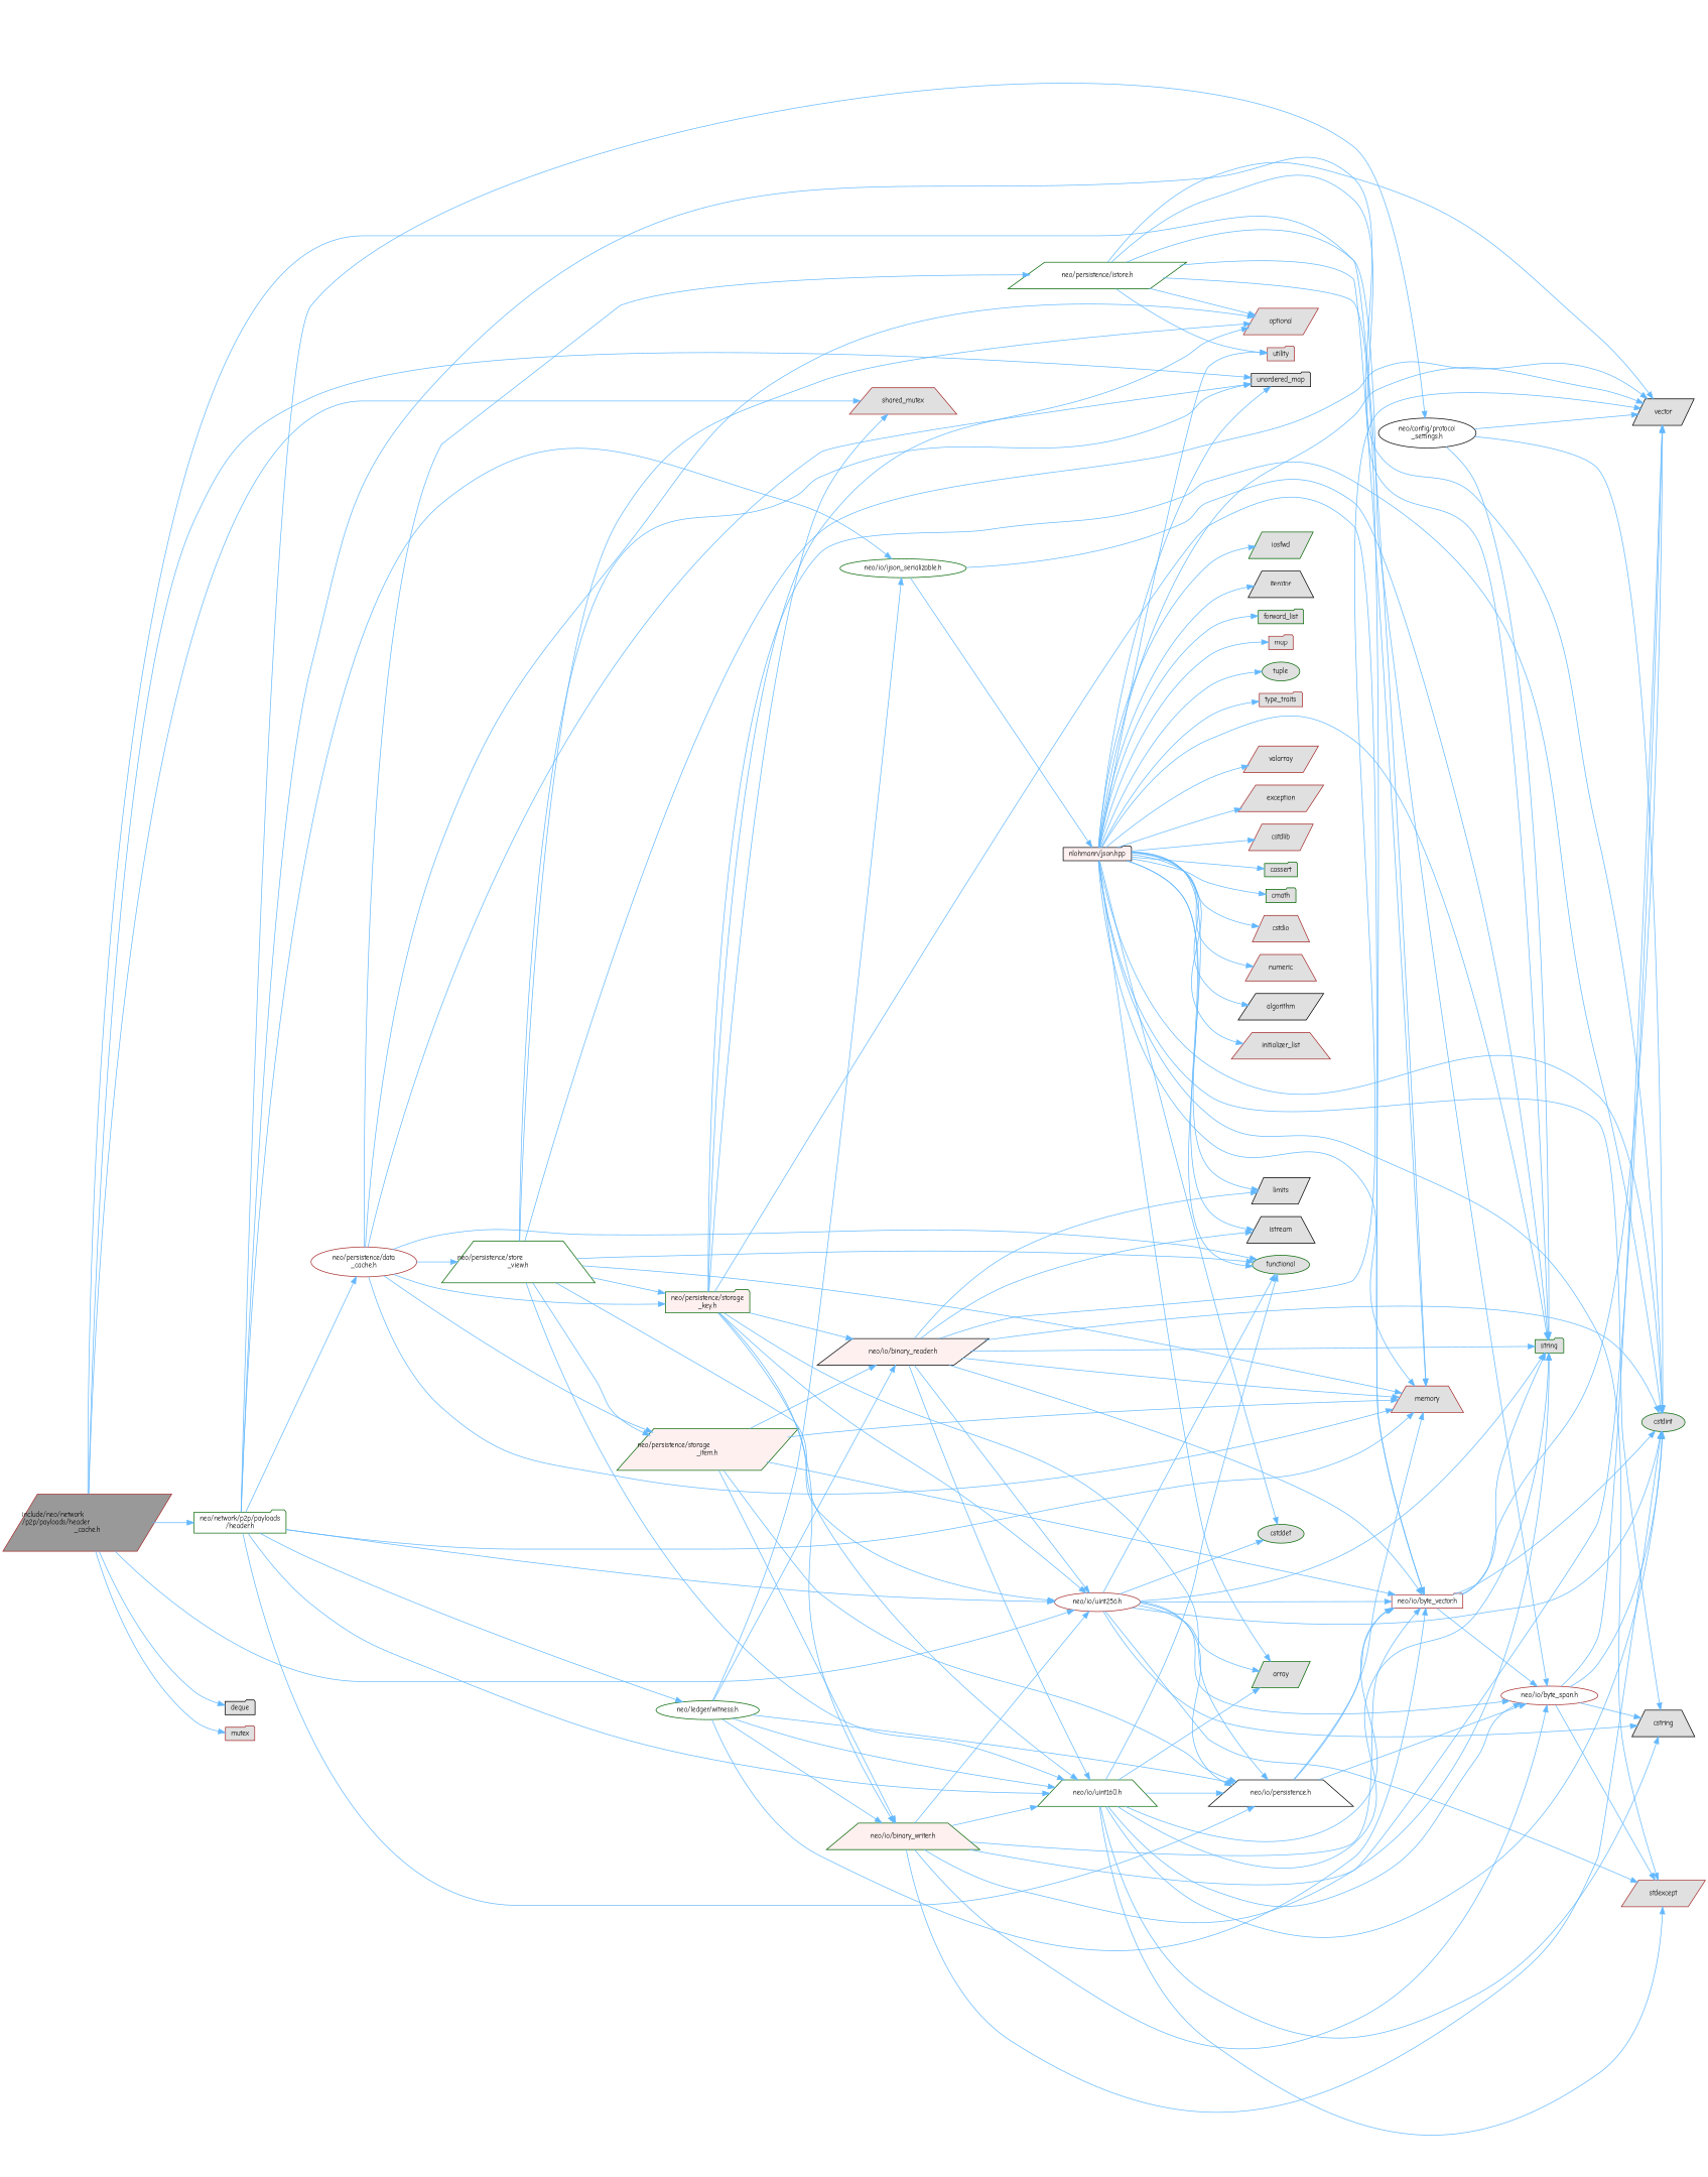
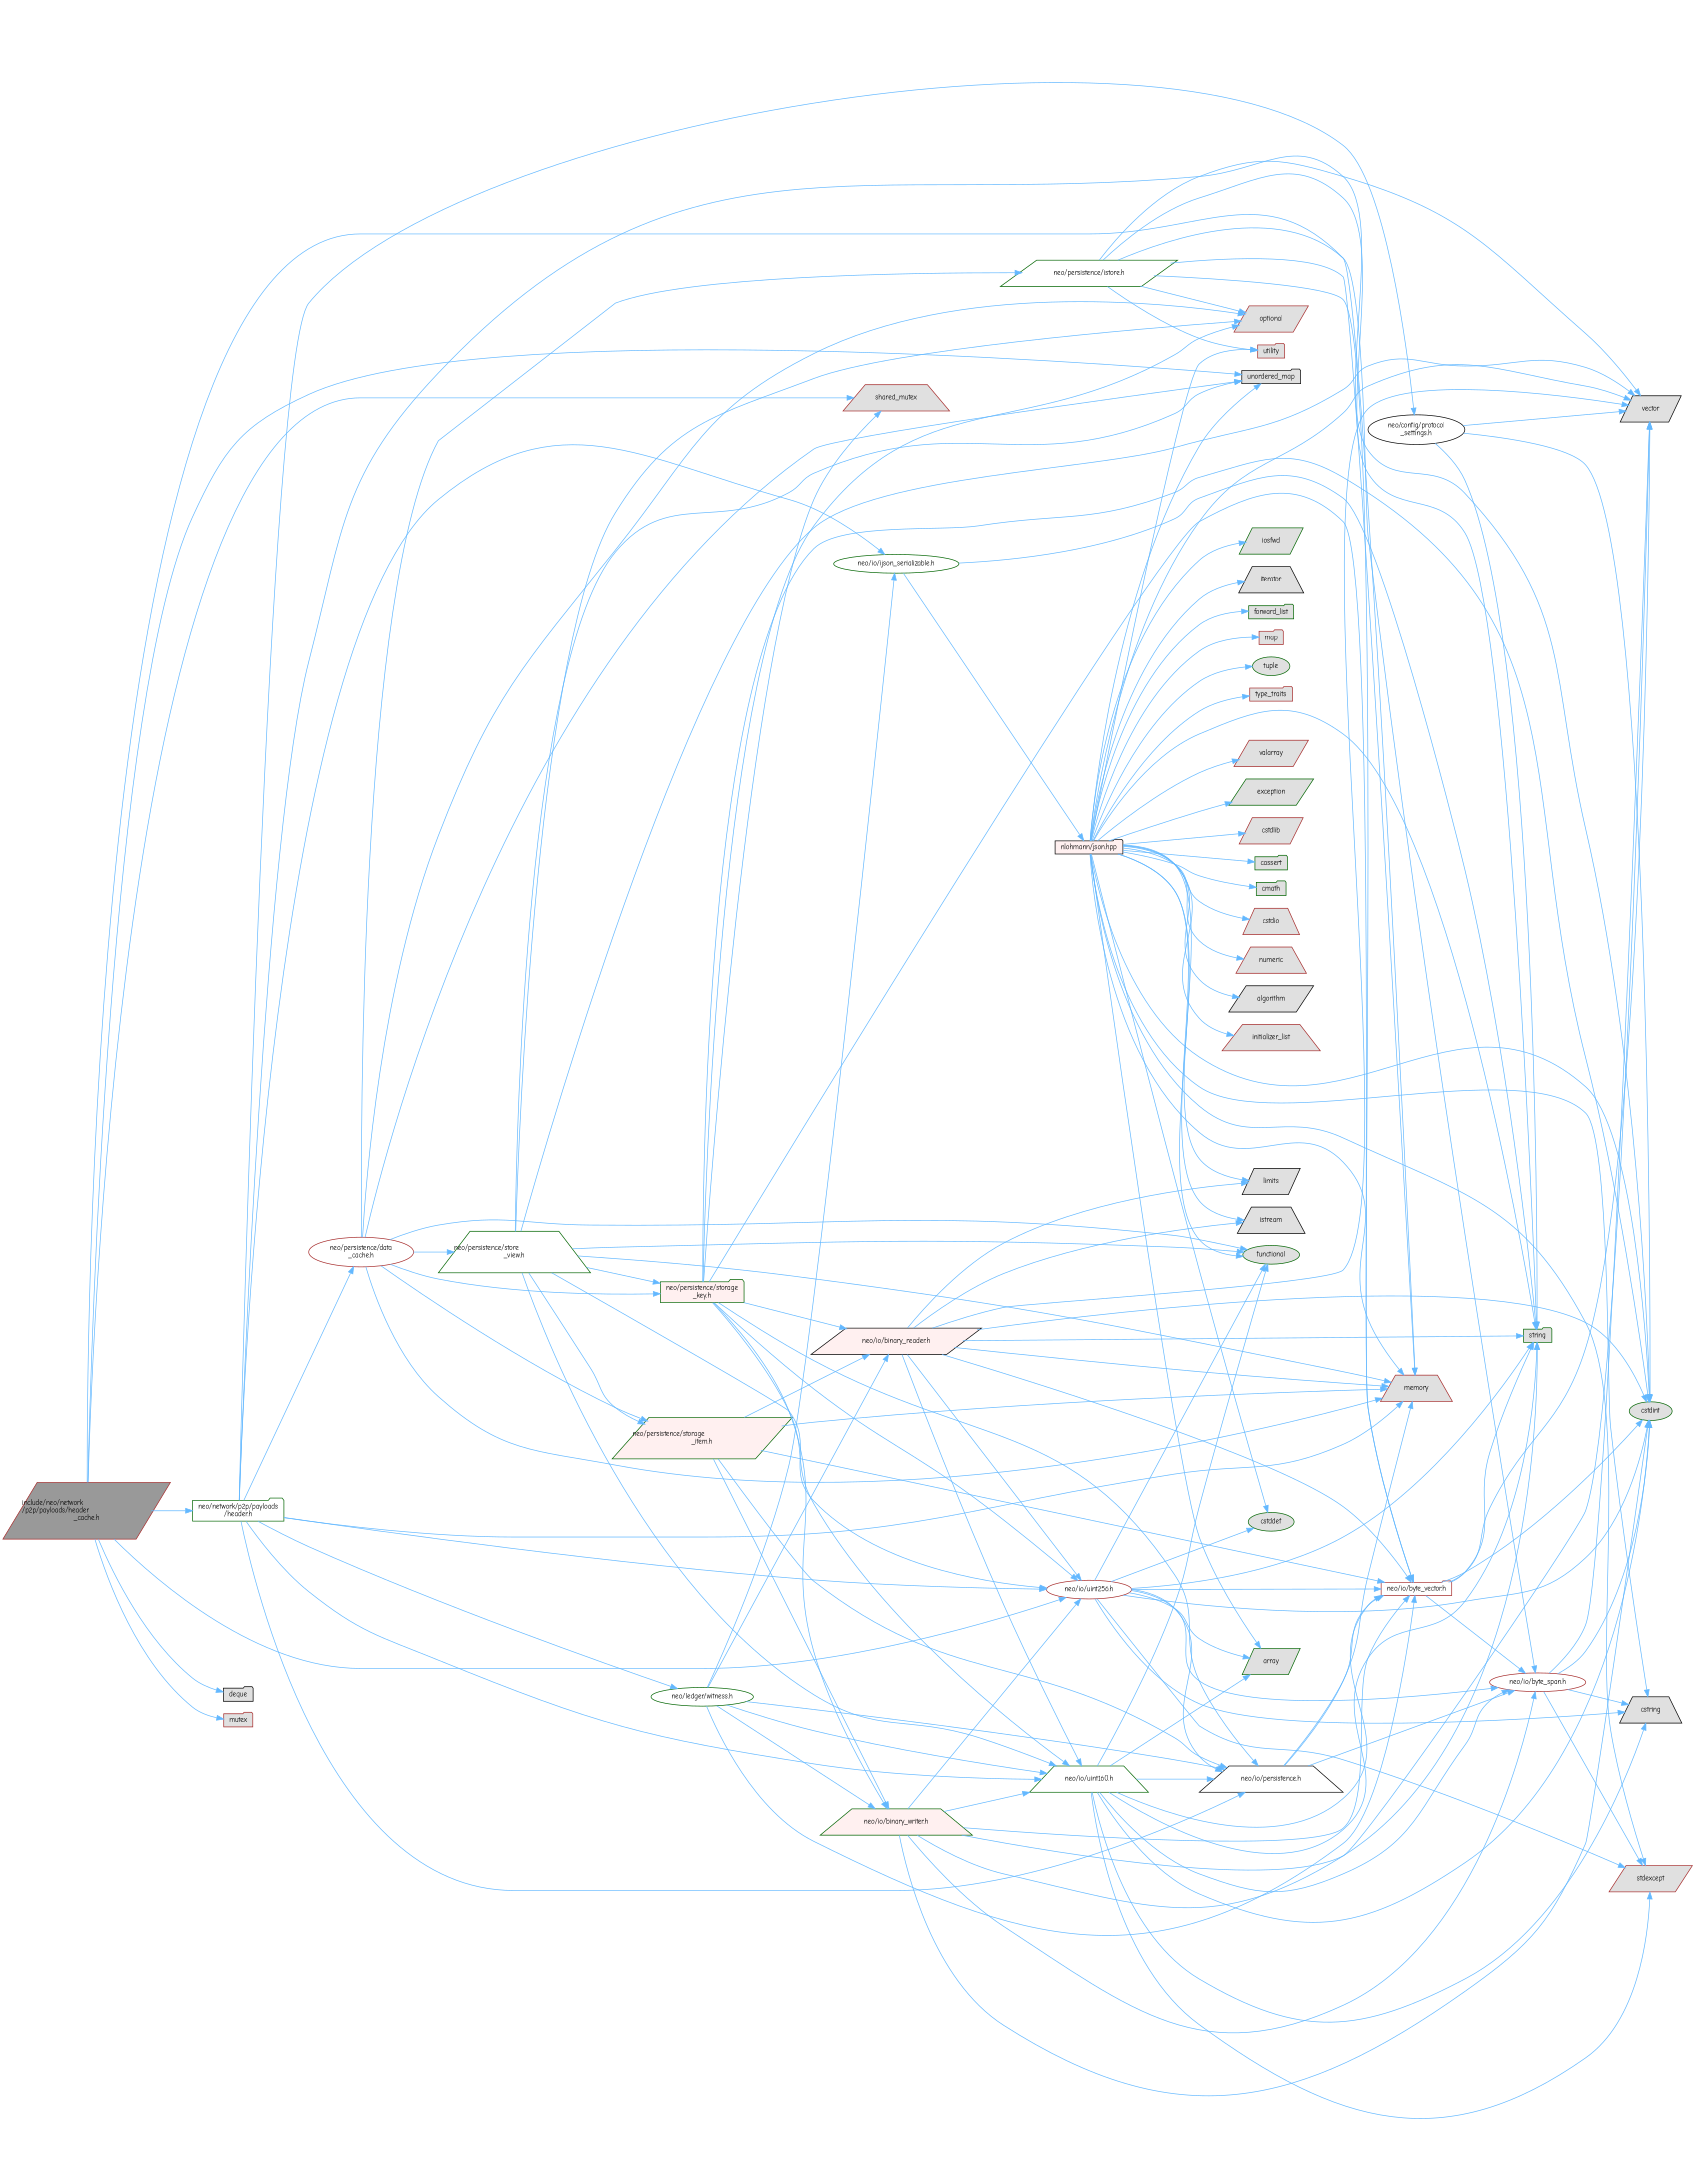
  digraph {
    fontname="Comic Neue"
    rankdir=LR
    node [color=darkgreen fillcolor="#E0E0E0" fontname="Comic Neue" fontsize=10 shape=parallelogram style=filled]
    edge [color=steelblue1 fontname="Comic Neue" fontsize=10 labelfontname=Helvetica labelfontsize=10 style=solid]
    n1 [color=brown fillcolor=grey60 fontcolor=black height=0.2 label="include/neo/network\l/p2p/payloads/header\l_cache.h" width=0.4]
    n2 [color=brown fillcolor=white height=0.2 label="neo/io/uint256.h" shape=ellipse width=0.4]
    n3 [color=brown height=0.2 label=memory shape=trapezium width=0.4]
    n4 [fillcolor=white height=0.2 label="neo/network/p2p/payloads\l/header.h" shape=folder width=0.4]
    n5 [color=black height=0.2 label=unordered_map shape=folder width=0.4]
    n6 [color=brown height=0.2 label=shared_mutex shape=trapezium width=0.4]
    n7 [color=black height=0.2 label=deque shape=folder width=0.4]
    n8 [color=brown height=0.2 label=mutex shape=folder width=0.4]
    n9 [color=brown fillcolor=white height=0.2 label="neo/io/byte_span.h" shape=ellipse width=0.4]
    n10 [height=0.2 label=cstdint shape=ellipse width=0.4]
    n11 [color=black height=0.2 label=cstring shape=trapezium width=0.4]
    n12 [color=brown height=0.2 label=stdexcept width=0.4]
    n13 [height=0.2 label=string shape=folder width=0.4]
    n14 [color=brown fillcolor=white height=0.2 label="neo/io/byte_vector.h" shape=folder width=0.4]
    n15 [color=black fillcolor=white height=0.2 label="neo/io/persistence.h" shape=trapezium width=0.4]
    n16 [height=0.2 label=array width=0.4]
    n17 [height=0.2 label=cstddef shape=ellipse width=0.4]
    n18 [height=0.2 label=functional shape=ellipse width=0.4]
    n19 [color=black fillcolor=white height=0.2 label="neo/config/protocol\l_settings.h" shape=ellipse width=0.4]
    n20 [fillcolor=white height=0.2 label="neo/io/ijson_serializable.h" shape=ellipse width=0.4]
    n21 [fillcolor=white height=0.2 label="neo/io/uint160.h" shape=trapezium width=0.4]
    n22 [fillcolor=white height=0.2 label="neo/ledger/witness.h" shape=ellipse width=0.4]
    n23 [color=brown fillcolor=white height=0.2 label="neo/persistence/data\l_cache.h" shape=ellipse width=0.4]
    n24 [color=black height=0.2 label=vector width=0.4]
    n25 [color=black fillcolor="#FFF0F0" height=0.2 label="nlohmann/json.hpp" shape=folder width=0.4]
    n26 [color=black fillcolor="#FFF0F0" height=0.2 label="neo/io/binary_reader.h" width=0.4]
    n27 [fillcolor="#FFF0F0" height=0.2 label="neo/io/binary_writer.h" shape=trapezium width=0.4]
    n28 [fillcolor=white height=0.2 label="neo/persistence/istore.h" width=0.4]
    n29 [color=brown height=0.2 label=optional width=0.4]
    n30 [fillcolor="#FFF0F0" height=0.2 label="neo/persistence/storage\l_item.h" width=0.4]
    n31 [fillcolor="#FFF0F0" height=0.2 label="neo/persistence/storage\l_key.h" shape=folder width=0.4]
    n32 [fillcolor=white height=0.2 label="neo/persistence/store\l_view.h" shape=trapezium width=0.4]
    n33 [color=black height=0.2 label=algorithm width=0.4]
    n34 [color=brown height=0.2 label=initializer_list shape=trapezium width=0.4]
    n35 [height=0.2 label=iosfwd width=0.4]
    n36 [color=black height=0.2 label=iterator shape=trapezium width=0.4]
    n37 [color=brown height=0.2 label=utility shape=folder width=0.4]
    n38 [height=0.2 label=forward_list shape=folder width=0.4]
    n39 [color=brown height=0.2 label=map shape=folder width=0.4]
    n40 [height=0.2 label=tuple shape=ellipse width=0.4]
    n41 [color=brown height=0.2 label=type_traits shape=folder width=0.4]
    n42 [color=brown height=0.2 label=valarray width=0.4]
-   n43 [color=brown height=0.2 label=exception width=0.4]
+   n43 [height=0.2 label=exception width=0.4]
    n44 [color=brown height=0.2 label=cstdlib width=0.4]
    n45 [height=0.2 label=cassert shape=folder width=0.4]
    n46 [color=black height=0.2 label=limits width=0.4]
    n47 [height=0.2 label=cmath shape=folder width=0.4]
    n48 [color=brown height=0.2 label=cstdio shape=trapezium width=0.4]
    n49 [color=brown height=0.2 label=numeric shape=trapezium width=0.4]
    n50 [color=black height=0.2 label=istream shape=trapezium width=0.4]
    n1 -> n2
    n1 -> n3
    n1 -> n4
    n1 -> n5
    n1 -> n6
    n1 -> n7
    n1 -> n8
    n2 -> n9
    n2 -> n10
    n2 -> n11
    n2 -> n12
    n2 -> n13
    n2 -> n14
    n2 -> n15
    n2 -> n16
    n2 -> n17
    n2 -> n18
    n4 -> n2
    n4 -> n3
    n4 -> n10
    n4 -> n15
    n4 -> n19
    n4 -> n20
    n4 -> n21
    n4 -> n22
    n4 -> n23
    n9 -> n10
    n9 -> n11
    n9 -> n12
    n9 -> n24
    n14 -> n9
    n14 -> n10
    n14 -> n13
    n14 -> n24
    n15 -> n3
    n15 -> n9
    n15 -> n14
    n19 -> n10
    n19 -> n13
    n19 -> n24
    n20 -> n13
    n20 -> n25
    n21 -> n9
    n21 -> n10
    n21 -> n11
    n21 -> n12
    n21 -> n13
    n21 -> n14
    n21 -> n15
    n21 -> n16
    n21 -> n18
    n22 -> n14
    n22 -> n15
    n22 -> n20
    n22 -> n21
    n22 -> n26
    n22 -> n27
    n23 -> n3
    n23 -> n5
    n23 -> n18
    n23 -> n28
    n23 -> n29
    n23 -> n30
    n23 -> n31
    n23 -> n32
    n25 -> n3
    n25 -> n5
    n25 -> n10
    n25 -> n11
    n25 -> n12
    n25 -> n13
    n25 -> n16
    n25 -> n17
    n25 -> n18
    n25 -> n24
    n25 -> n33
    n25 -> n34
    n25 -> n35
    n25 -> n36
    n25 -> n37
    n25 -> n38
    n25 -> n39
    n25 -> n40
    n25 -> n41
    n25 -> n42
    n25 -> n43
    n25 -> n44
    n25 -> n45
    n25 -> n46
    n25 -> n47
    n25 -> n48
    n25 -> n49
    n25 -> n50
    n26 -> n2
    n26 -> n3
    n26 -> n10
    n26 -> n13
    n26 -> n14
    n26 -> n21
    n26 -> n24
    n26 -> n46
    n26 -> n50
    n27 -> n2
    n27 -> n9
    n27 -> n10
    n27 -> n13
    n27 -> n14
    n27 -> n21
    n27 -> n24
    n28 -> n3
    n28 -> n9
    n28 -> n13
    n28 -> n14
    n28 -> n24
    n28 -> n29
    n28 -> n37
    n30 -> n3
    n30 -> n14
    n30 -> n15
    n30 -> n26
    n30 -> n27
    n31 -> n2
    n31 -> n6
    n31 -> n10
    n31 -> n14
    n31 -> n15
    n31 -> n21
    n31 -> n26
    n31 -> n27
    n31 -> n29
    n32 -> n2
    n32 -> n3
    n32 -> n5
    n32 -> n18
    n32 -> n21
    n32 -> n24
    n32 -> n29
    n32 -> n30
    n32 -> n31
  }
